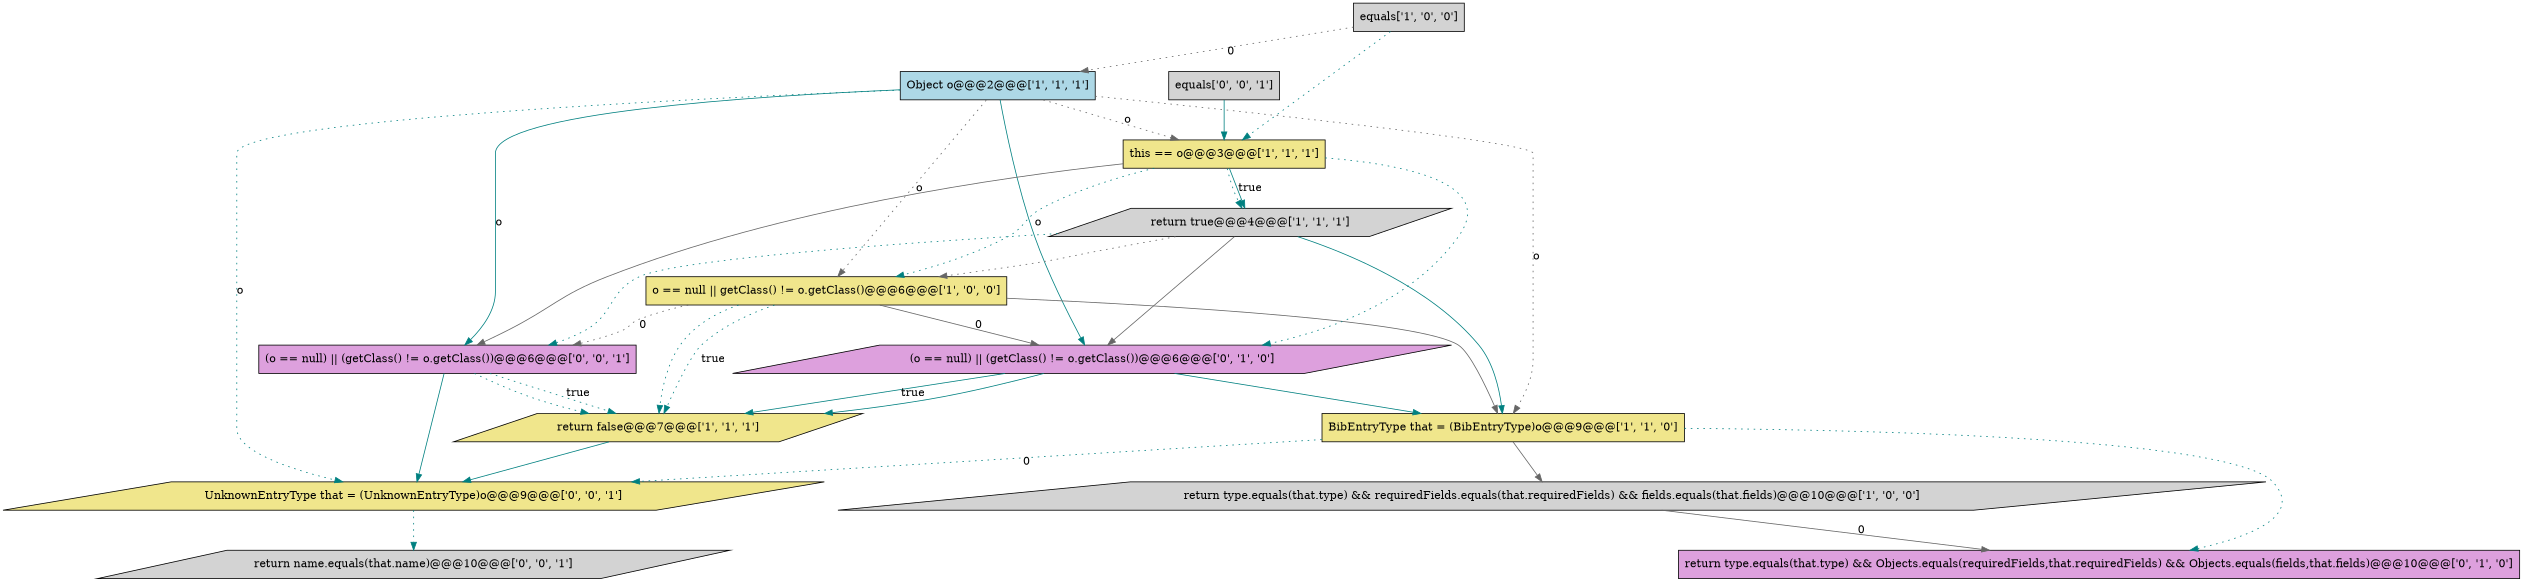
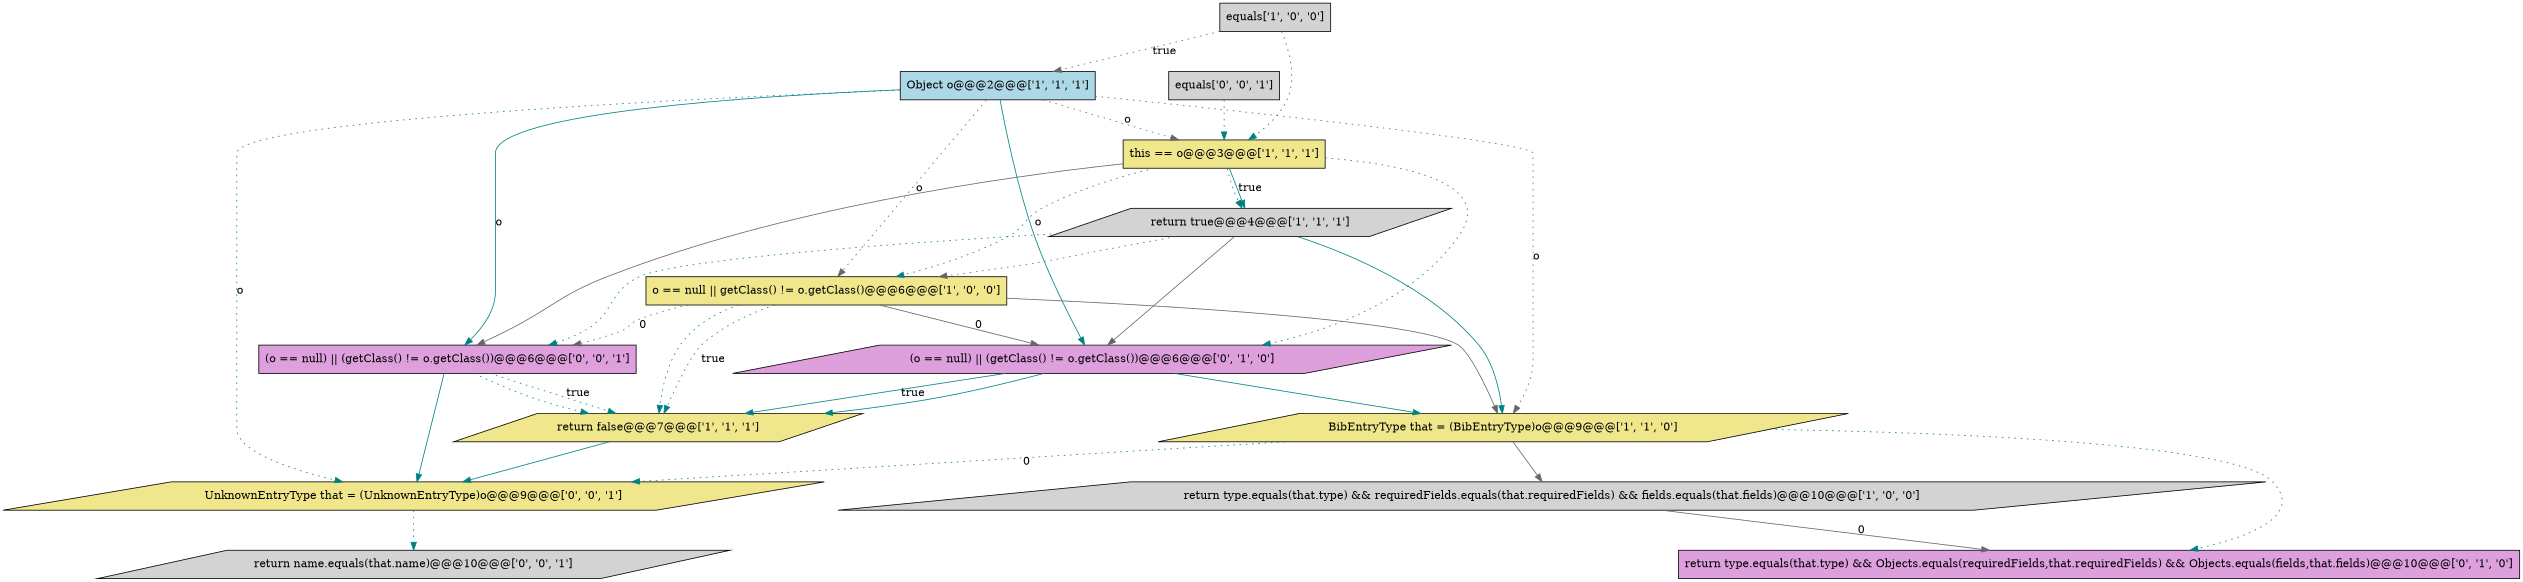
  digraph {
    node [fillcolor=khaki shape=parallelogram style=filled]
    edge [color=teal style=dotted]
    n1 [label="return false@@@7@@@['1', '1', '1']"]
    n2 [label="UnknownEntryType that = (UnknownEntryType)o@@@9@@@['0', '0', '1']"]
    n3 [fillcolor=lightgrey label="return name.equals(that.name)@@@10@@@['0', '0', '1']"]
-   n4 [label="BibEntryType that = (BibEntryType)o@@@9@@@['1', '1', '0']" shape=box]
+   n4 [label="BibEntryType that = (BibEntryType)o@@@9@@@['1', '1', '0']"]
    n5 [fillcolor=lightgrey label="return type.equals(that.type) && requiredFields.equals(that.requiredFields) && fields.equals(that.fields)@@@10@@@['1', '0', '0']"]
    n6 [fillcolor=plum label="return type.equals(that.type) && Objects.equals(requiredFields,that.requiredFields) && Objects.equals(fields,that.fields)@@@10@@@['0', '1', '0']" shape=box]
    n7 [fillcolor=lightblue label="Object o@@@2@@@['1', '1', '1']" shape=box]
    n8 [fillcolor=plum label="(o == null) || (getClass() != o.getClass())@@@6@@@['0', '0', '1']" shape=box]
    n9 [label="o == null || getClass() != o.getClass()@@@6@@@['1', '0', '0']" shape=box]
    n10 [label="this == o@@@3@@@['1', '1', '1']" shape=box]
    n11 [fillcolor=plum label="(o == null) || (getClass() != o.getClass())@@@6@@@['0', '1', '0']"]
    n12 [fillcolor=lightgrey label="return true@@@4@@@['1', '1', '1']"]
    n13 [fillcolor=lightgrey label="equals['0', '0', '1']" shape=box]
    n14 [fillcolor=lightgrey label="equals['1', '0', '0']" shape=box]
    n1 -> n2 [style=solid]
    n2 -> n3
    n4 -> n2 [label=0]
    n4 -> n5 [color=gray40 style=solid]
    n4 -> n6
    n5 -> n6 [color=gray40 label=0 style=solid]
    n7 -> n2 [label=o]
    n7 -> n4 [color=gray40 label=o]
    n7 -> n8 [label=o style=solid]
    n7 -> n9 [color=gray40 label=o]
    n7 -> n10 [color=gray40 label=o]
    n7 -> n11 [label=o style=solid]
    n8 -> n1 [label=true]
    n8 -> n1
    n8 -> n2 [style=solid]
    n9 -> n1 [label=true]
    n9 -> n1
    n9 -> n4 [color=gray40 style=solid]
    n9 -> n8 [color=gray40 label=0]
    n9 -> n11 [color=gray40 label=0 style=solid]
    n10 -> n8 [color=gray40 style=solid]
    n10 -> n9
    n10 -> n11
    n10 -> n12 [label=true style=solid]
    n10 -> n12
    n11 -> n1 [label=true style=solid]
    n11 -> n1 [style=solid]
    n11 -> n4 [style=solid]
    n12 -> n4 [style=solid]
    n12 -> n8
    n12 -> n9 [color=gray40]
    n12 -> n11 [color=gray40 style=solid]
-   n13 -> n10 [style=solid]
-   n14 -> n7 [color=gray40 label=0]
+   n13 -> n10
+   n14 -> n7 [color=gray40 label=true]
    n14 -> n10
  }
